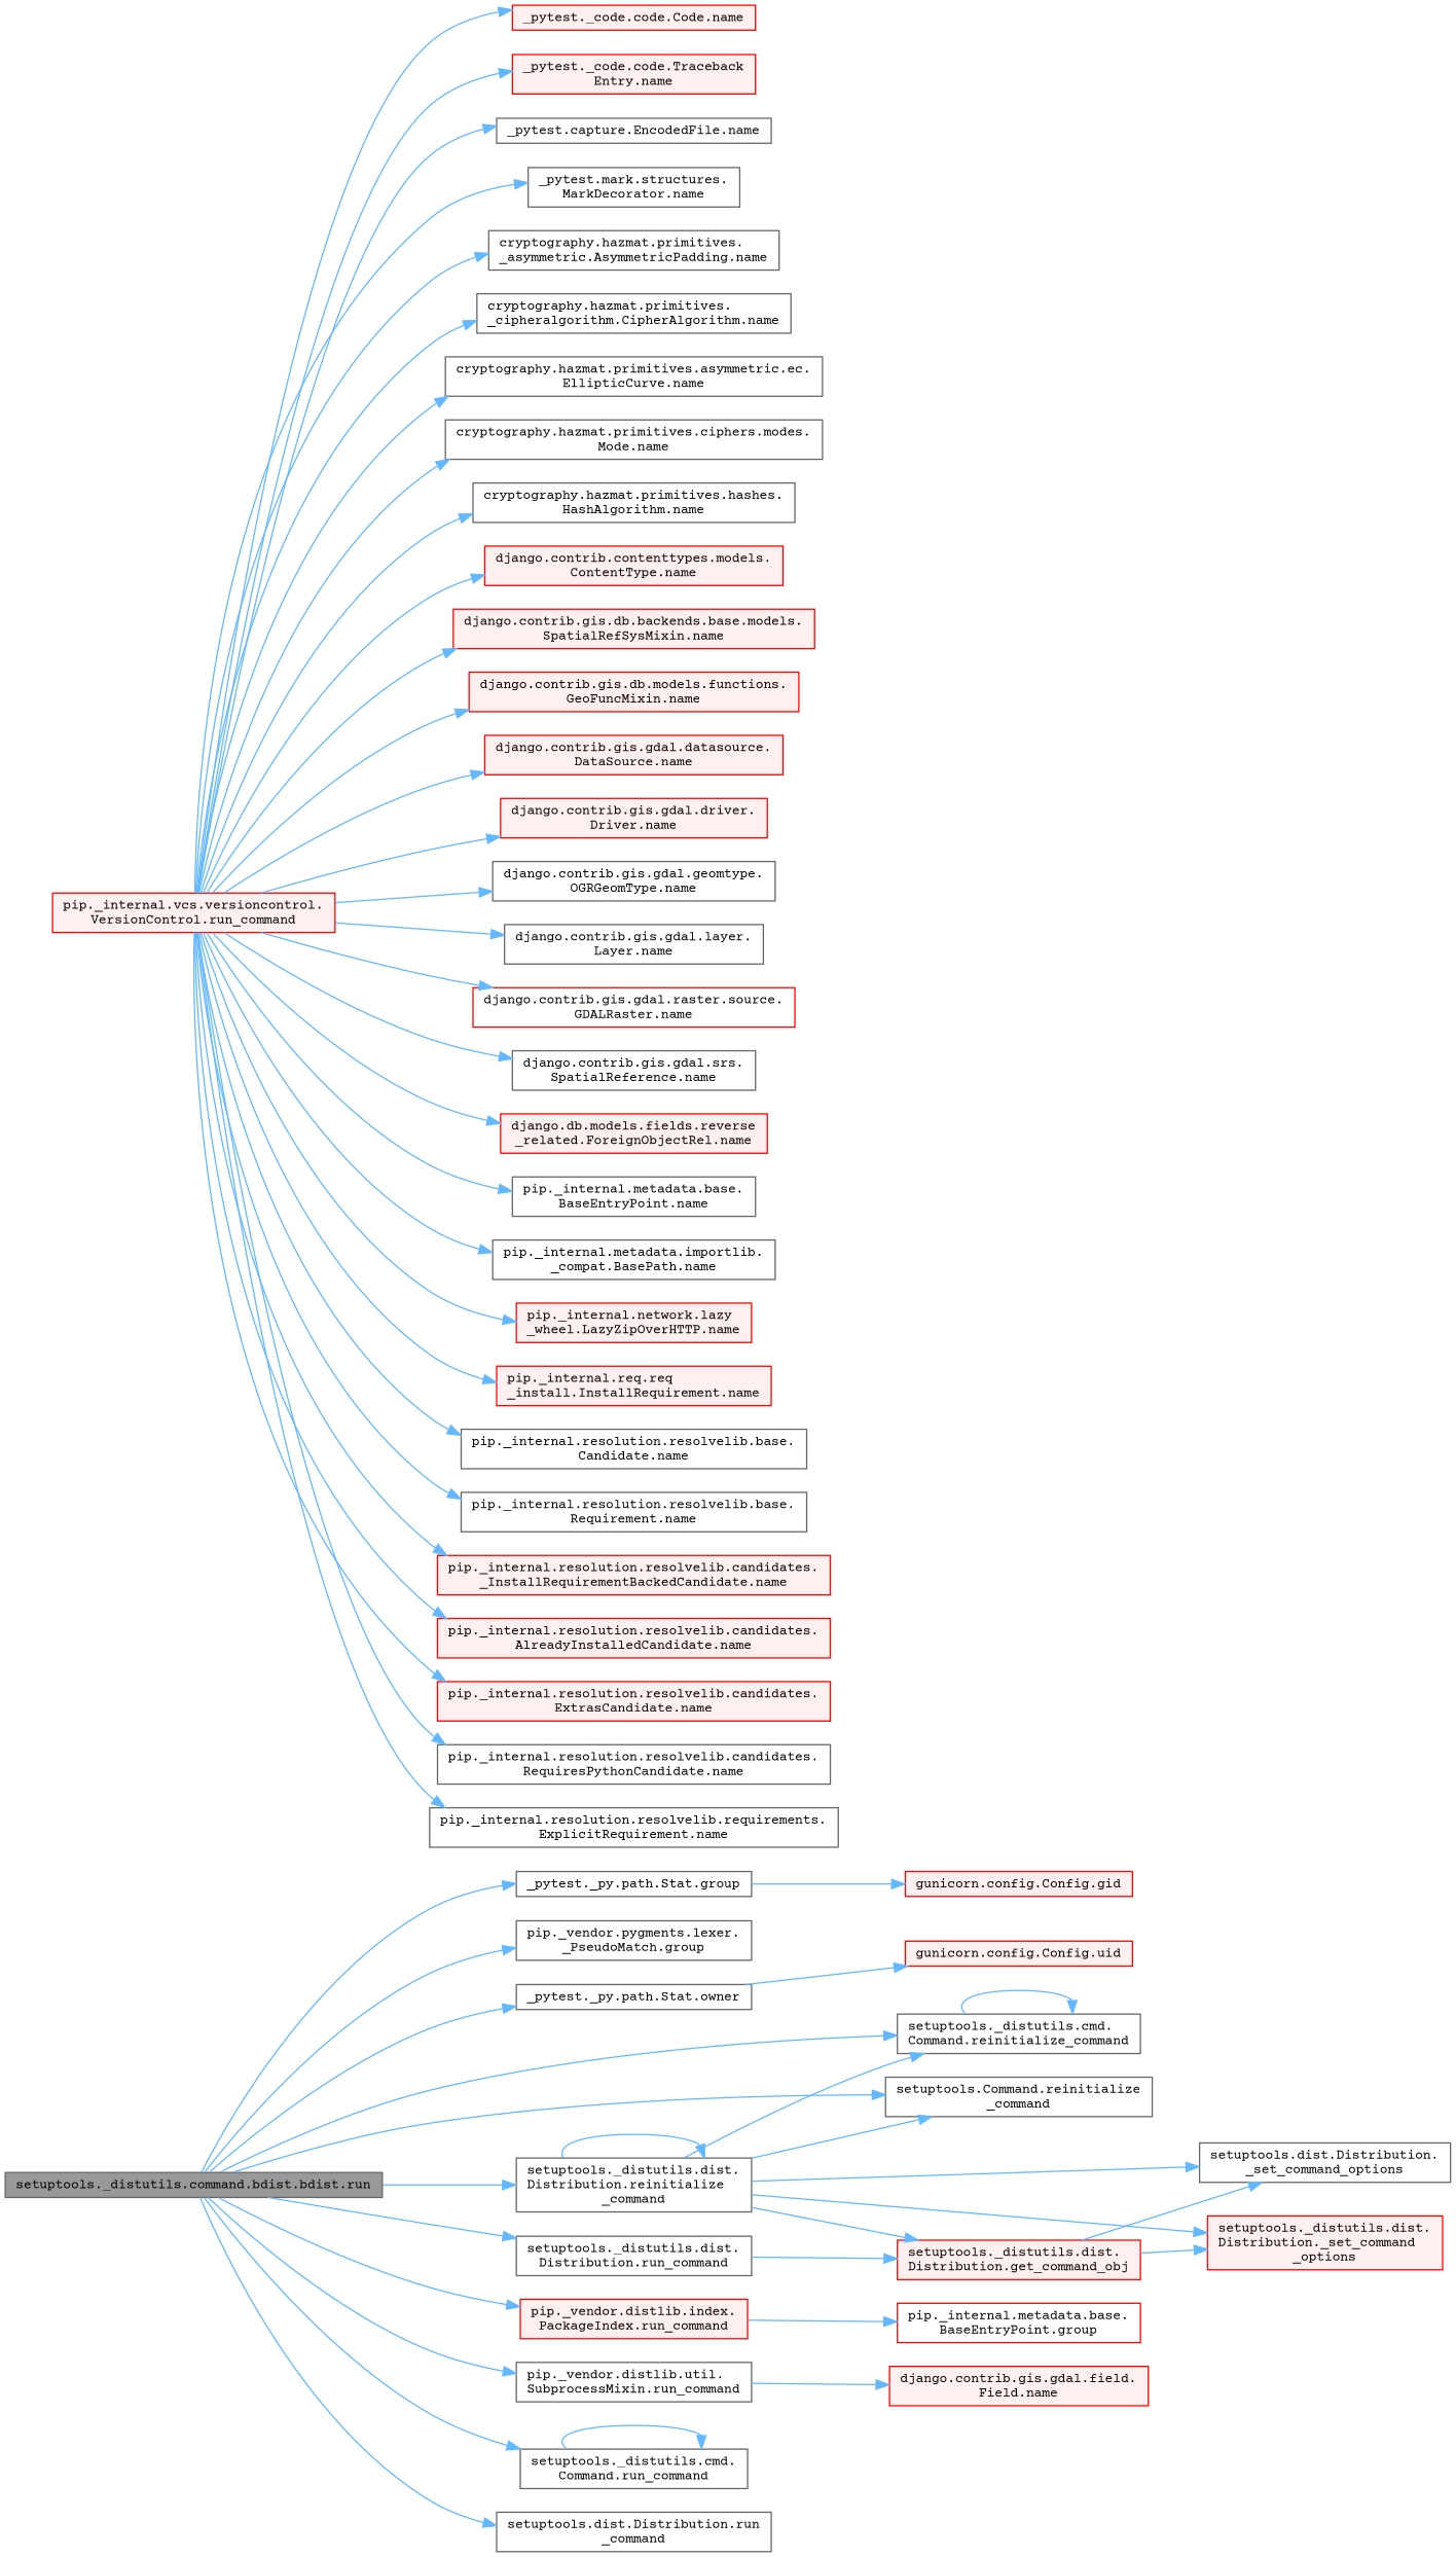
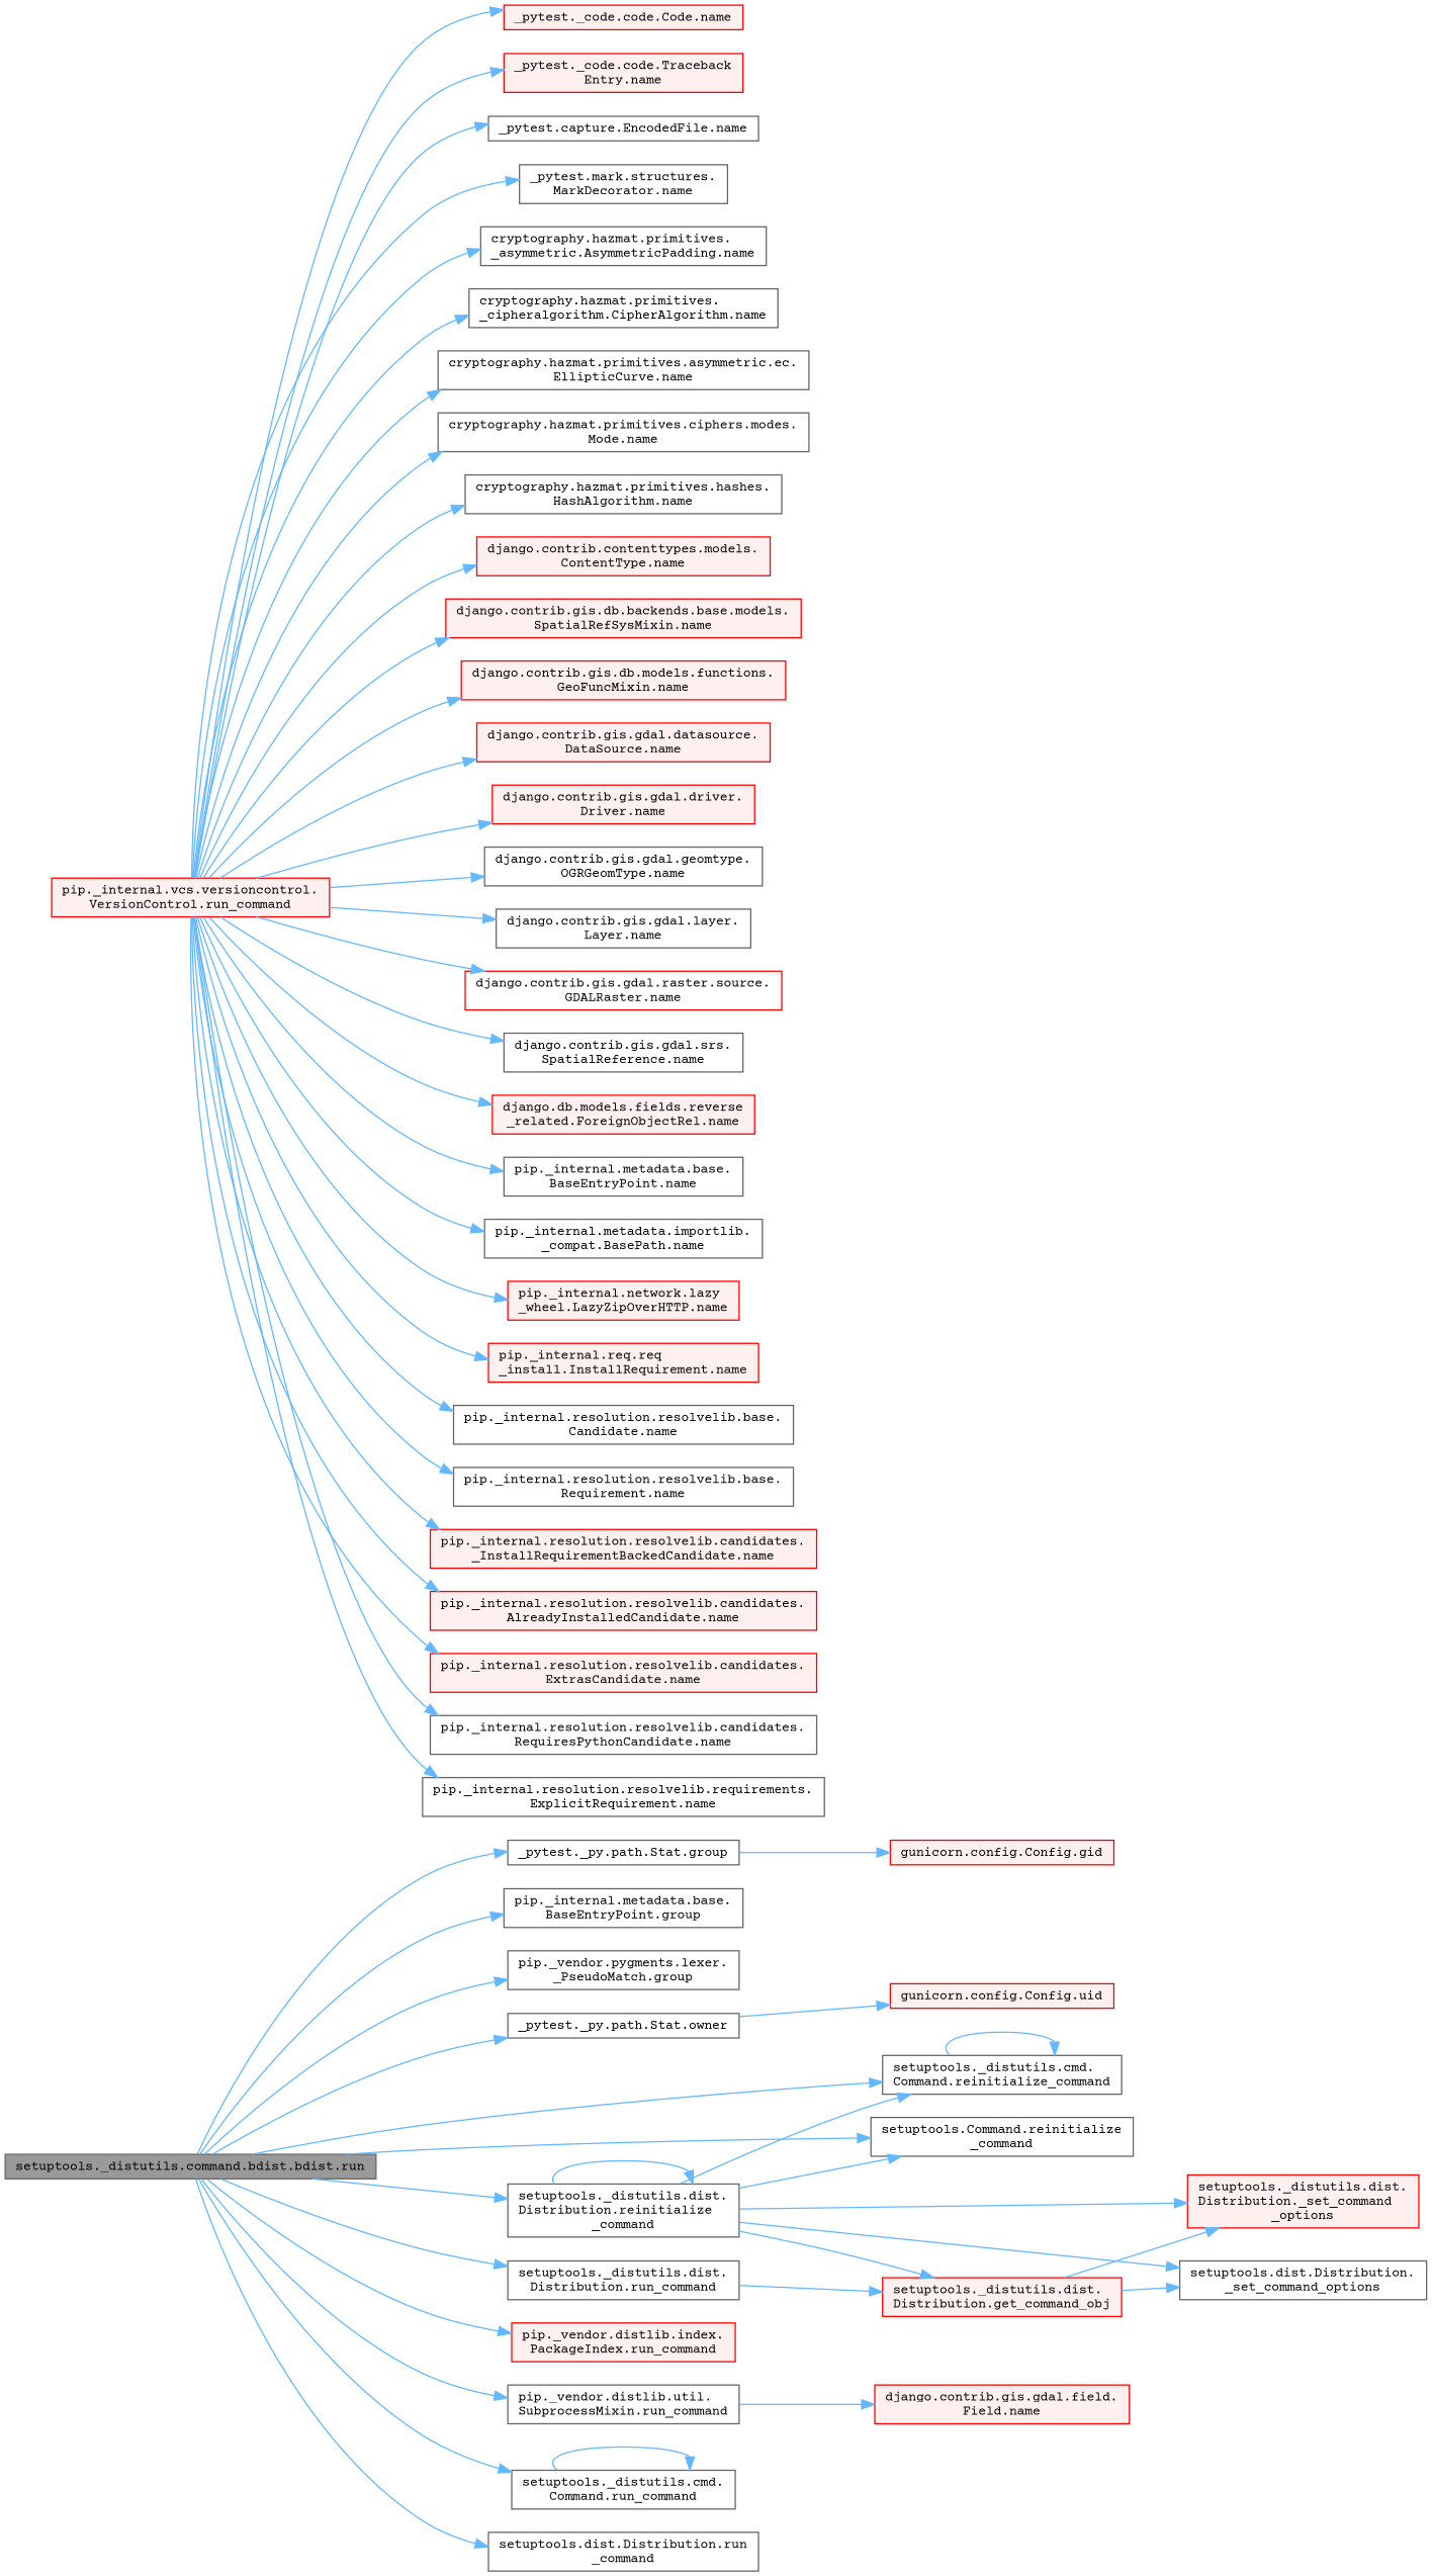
  digraph {
    fontname="Courier Prime"
    rankdir=LR
    node [color=grey40 fillcolor=white fontname="Courier Prime" fontsize=10 shape=box style=filled]
    edge [color=steelblue1 fontname="Courier Prime" fontsize=10 labelfontname=Helvetica labelfontsize=10 style=solid]
    n1 [color=gray40 fillcolor=grey60 fontcolor=black height=0.2 label="setuptools._distutils.command.bdist.bdist.run" width=0.4]
    n2 [height=0.2 label="_pytest._py.path.Stat.group" width=0.4]
-   n3 [color=red height=0.2 label="pip._internal.metadata.base.\lBaseEntryPoint.group" width=0.4]
+   n3 [height=0.2 label="pip._internal.metadata.base.\lBaseEntryPoint.group" width=0.4]
    n4 [height=0.2 label="pip._vendor.pygments.lexer.\l_PseudoMatch.group" width=0.4]
    n5 [height=0.2 label="_pytest._py.path.Stat.owner" width=0.4]
    n6 [height=0.2 label="setuptools._distutils.cmd.\lCommand.reinitialize_command" width=0.4]
    n7 [height=0.2 label="setuptools._distutils.dist.\lDistribution.reinitialize\l_command" width=0.4]
    n8 [height=0.2 label="setuptools.Command.reinitialize\l_command" width=0.4]
    n9 [color=red fillcolor="#FFF0F0" height=0.2 label="pip._vendor.distlib.index.\lPackageIndex.run_command" width=0.4]
    n10 [height=0.2 label="pip._vendor.distlib.util.\lSubprocessMixin.run_command" width=0.4]
    n11 [height=0.2 label="setuptools._distutils.cmd.\lCommand.run_command" width=0.4]
    n12 [height=0.2 label="setuptools._distutils.dist.\lDistribution.run_command" width=0.4]
    n13 [height=0.2 label="setuptools.dist.Distribution.run\l_command" width=0.4]
    n14 [color=red fillcolor="#FFF0F0" height=0.2 label="gunicorn.config.Config.gid" width=0.4]
    n15 [color=red fillcolor="#FFF0F0" height=0.2 label="gunicorn.config.Config.uid" width=0.4]
    n16 [color=red fillcolor="#FFF0F0" height=0.2 label="setuptools._distutils.dist.\lDistribution._set_command\l_options" width=0.4]
    n17 [height=0.2 label="setuptools.dist.Distribution.\l_set_command_options" width=0.4]
    n18 [color=red fillcolor="#FFF0F0" height=0.2 label="setuptools._distutils.dist.\lDistribution.get_command_obj" width=0.4]
    n19 [color=red fillcolor="#FFF0F0" height=0.2 label="pip._internal.vcs.versioncontrol.\lVersionControl.run_command" width=0.4]
    n20 [color=red fillcolor="#FFF0F0" height=0.2 label="_pytest._code.code.Code.name" width=0.4]
    n21 [color=red fillcolor="#FFF0F0" height=0.2 label="_pytest._code.code.Traceback\lEntry.name" width=0.4]
    n22 [height=0.2 label="_pytest.capture.EncodedFile.name" width=0.4]
    n23 [height=0.2 label="_pytest.mark.structures.\lMarkDecorator.name" width=0.4]
    n24 [height=0.2 label="cryptography.hazmat.primitives.\l_asymmetric.AsymmetricPadding.name" width=0.4]
    n25 [height=0.2 label="cryptography.hazmat.primitives.\l_cipheralgorithm.CipherAlgorithm.name" width=0.4]
    n26 [height=0.2 label="cryptography.hazmat.primitives.asymmetric.ec.\lEllipticCurve.name" width=0.4]
    n27 [height=0.2 label="cryptography.hazmat.primitives.ciphers.modes.\lMode.name" width=0.4]
    n28 [height=0.2 label="cryptography.hazmat.primitives.hashes.\lHashAlgorithm.name" width=0.4]
    n29 [color=red fillcolor="#FFF0F0" height=0.2 label="django.contrib.contenttypes.models.\lContentType.name" width=0.4]
    n30 [color=red fillcolor="#FFF0F0" height=0.2 label="django.contrib.gis.db.backends.base.models.\lSpatialRefSysMixin.name" width=0.4]
    n31 [color=red fillcolor="#FFF0F0" height=0.2 label="django.contrib.gis.db.models.functions.\lGeoFuncMixin.name" width=0.4]
    n32 [color=red fillcolor="#FFF0F0" height=0.2 label="django.contrib.gis.gdal.datasource.\lDataSource.name" width=0.4]
    n33 [color=red fillcolor="#FFF0F0" height=0.2 label="django.contrib.gis.gdal.driver.\lDriver.name" width=0.4]
    n34 [height=0.2 label="django.contrib.gis.gdal.geomtype.\lOGRGeomType.name" width=0.4]
    n35 [height=0.2 label="django.contrib.gis.gdal.layer.\lLayer.name" width=0.4]
    n36 [color=red height=0.2 label="django.contrib.gis.gdal.raster.source.\lGDALRaster.name" width=0.4]
    n37 [height=0.2 label="django.contrib.gis.gdal.srs.\lSpatialReference.name" width=0.4]
    n38 [color=red fillcolor="#FFF0F0" height=0.2 label="django.db.models.fields.reverse\l_related.ForeignObjectRel.name" width=0.4]
    n39 [height=0.2 label="pip._internal.metadata.base.\lBaseEntryPoint.name" width=0.4]
    n40 [height=0.2 label="pip._internal.metadata.importlib.\l_compat.BasePath.name" width=0.4]
    n41 [color=red fillcolor="#FFF0F0" height=0.2 label="pip._internal.network.lazy\l_wheel.LazyZipOverHTTP.name" width=0.4]
    n42 [color=red fillcolor="#FFF0F0" height=0.2 label="pip._internal.req.req\l_install.InstallRequirement.name" width=0.4]
    n43 [height=0.2 label="pip._internal.resolution.resolvelib.base.\lCandidate.name" width=0.4]
    n44 [height=0.2 label="pip._internal.resolution.resolvelib.base.\lRequirement.name" width=0.4]
    n45 [color=red fillcolor="#FFF0F0" height=0.2 label="pip._internal.resolution.resolvelib.candidates.\l_InstallRequirementBackedCandidate.name" width=0.4]
    n46 [color=red fillcolor="#FFF0F0" height=0.2 label="pip._internal.resolution.resolvelib.candidates.\lAlreadyInstalledCandidate.name" width=0.4]
    n47 [color=red fillcolor="#FFF0F0" height=0.2 label="pip._internal.resolution.resolvelib.candidates.\lExtrasCandidate.name" width=0.4]
    n48 [height=0.2 label="pip._internal.resolution.resolvelib.candidates.\lRequiresPythonCandidate.name" width=0.4]
    n49 [height=0.2 label="pip._internal.resolution.resolvelib.requirements.\lExplicitRequirement.name" width=0.4]
    n50 [color=red fillcolor="#FFF0F0" height=0.2 label="django.contrib.gis.gdal.field.\lField.name" width=0.4]
    n1 -> n2
-   n9 -> n3
+   n1 -> n3
    n1 -> n4
    n1 -> n5
    n1 -> n6
    n1 -> n7
    n1 -> n8
    n1 -> n9
    n1 -> n10
    n1 -> n11
    n1 -> n12
    n1 -> n13
    n2 -> n14
    n5 -> n15
    n6 -> n6
    n7 -> n6
    n7 -> n7
    n7 -> n8
    n7 -> n16
    n7 -> n17
    n7 -> n18
    n10 -> n50
    n11 -> n11
    n12 -> n18
    n18 -> n16
    n18 -> n17
    n19 -> n20
    n19 -> n21
    n19 -> n22
    n19 -> n23
    n19 -> n24
    n19 -> n25
    n19 -> n26
    n19 -> n27
    n19 -> n28
    n19 -> n29
    n19 -> n30
    n19 -> n31
    n19 -> n32
    n19 -> n33
    n19 -> n34
    n19 -> n35
    n19 -> n36
    n19 -> n37
    n19 -> n38
    n19 -> n39
    n19 -> n40
    n19 -> n41
    n19 -> n42
    n19 -> n43
    n19 -> n44
    n19 -> n45
    n19 -> n46
    n19 -> n47
    n19 -> n48
    n19 -> n49
  }
